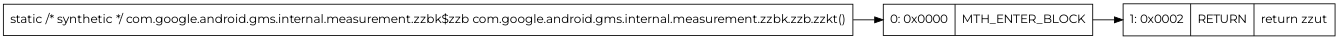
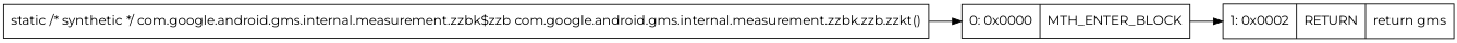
  digraph {
    rankdir=LR
    fontname=Montserrat
    node [shape=record fontname=Montserrat]
    edge [fontname=Montserrat]
    n1 [label="{0\:\ 0x0000|MTH_ENTER_BLOCK\l}"]
-   n2 [label="{1\:\ 0x0002|RETURN\l|return zzut\l}"]
+   n2 [label="{1\:\ 0x0002|RETURN\l|return gms\l}"]
    n3 [label="{static \/* synthetic *\/ com.google.android.gms.internal.measurement.zzbk$zzb com.google.android.gms.internal.measurement.zzbk.zzb.zzkt() }"]
    n1 -> n2
    n3 -> n1
  }
